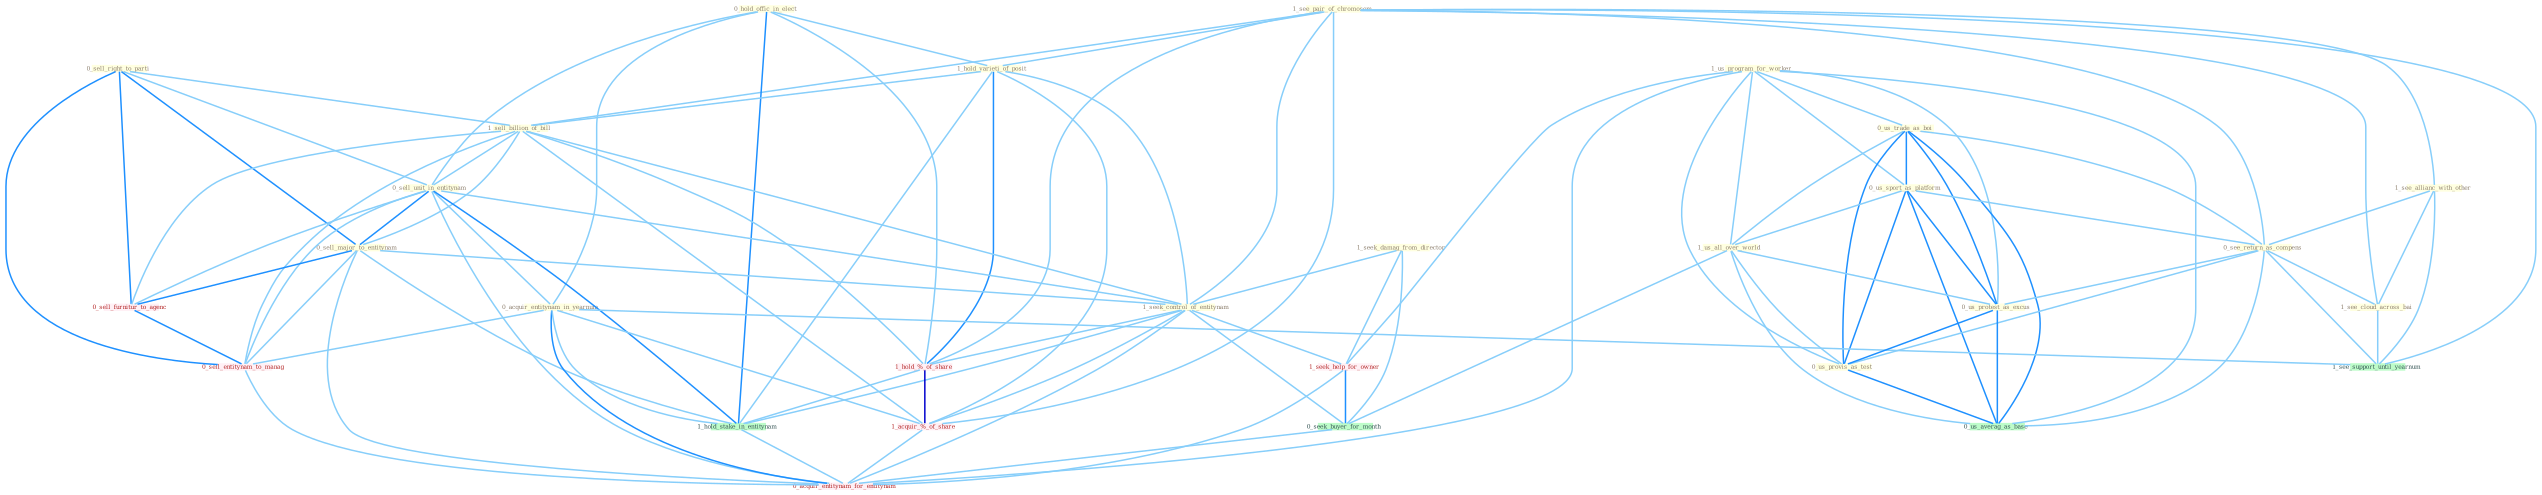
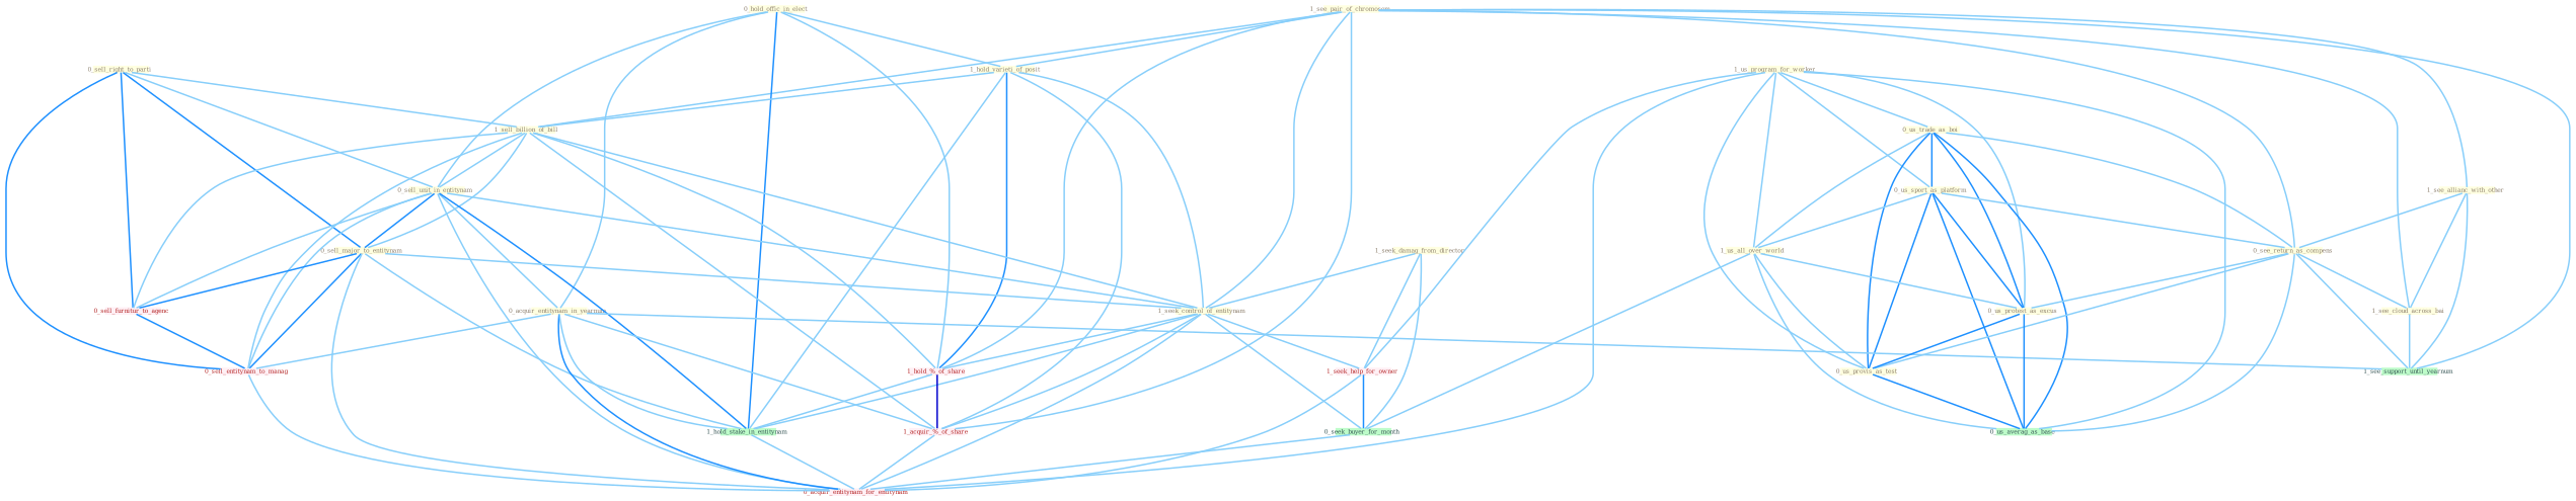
  graph {
    node [color="#ffffe0" fixedsize=true fontcolor="#8b7d6b" fontsize=4 shape=polygon style=filled]
    edge [color="#87cefa" w=1]
    "0_sell_right_to_parti " [height=.06 width=.5]
    "1_us_program_for_worker " [height=.06 width=.5]
    "1_seek_damag_from_director " [height=.06 width=.5]
    "1_see_pair_of_chromosom " [height=.06 width=.5]
    "0_hold_offic_in_elect " [height=.06 width=.5]
    "0_us_trade_as_boi " [height=.06 width=.5]
    "0_us_sport_as_platform " [height=.06 width=.5]
    "1_hold_varieti_of_posit " [height=.06 width=.5]
    "1_sell_billion_of_bill " [height=.06 width=.5]
    "1_see_allianc_with_other " [height=.06 width=.5]
    "0_sell_unit_in_entitynam " [height=.06 width=.5]
    "0_sell_major_to_entitynam " [height=.06 width=.5]
    "0_acquir_entitynam_in_yearnum " [height=.06 width=.5]
    "1_us_all_over_world " [height=.06 width=.5]
    "1_seek_control_of_entitynam " [height=.06 width=.5]
    "0_see_return_as_compens " [height=.06 width=.5]
    "1_see_cloud_across_bai " [height=.06 width=.5]
    "0_us_protest_as_excus " [height=.06 width=.5]
    "0_us_provis_as_test " [height=.06 width=.5]
    "1_hold_%_of_share " [color="#fff0f5" fontcolor="#b22222" height=.06 width=.5]
    "1_seek_help_for_owner " [color="#fff0f5" fontcolor="#b22222" height=.06 width=.5]
    "1_acquir_%_of_share " [color="#fff0f5" fontcolor="#b22222" height=.06 width=.5]
    "0_sell_furnitur_to_agenc " [color="#fff0f5" fontcolor="#b22222" height=.06 width=.5]
    "0_sell_entitynam_to_manag " [color="#fff0f5" fontcolor="#b22222" height=.06 width=.5]
    "0_acquir_entitynam_for_entitynam " [color="#fff0f5" fontcolor="#b22222" height=.06 width=.5]
    "0_us_averag_as_base " [color="#BDFCC9" fontcolor="#2f4f4f" height=.06 width=.5]
    "0_seek_buyer_for_month " [color="#BDFCC9" fontcolor="#2f4f4f" height=.06 width=.5]
    "1_see_support_until_yearnum " [color="#BDFCC9" fontcolor="#2f4f4f" height=.06 width=.5]
    "1_hold_stake_in_entitynam " [color="#BDFCC9" fontcolor="#2f4f4f" height=.06 width=.5]
    subgraph sub_1 {
      "0_sell_right_to_parti "
      "1_us_program_for_worker "
      "1_seek_damag_from_director "
      "1_see_pair_of_chromosom "
      "0_hold_offic_in_elect "
      "0_us_trade_as_boi "
      "0_us_sport_as_platform "
      "1_hold_varieti_of_posit "
      "1_sell_billion_of_bill "
      "1_see_allianc_with_other "
      "0_sell_unit_in_entitynam "
      "0_sell_major_to_entitynam "
      "0_acquir_entitynam_in_yearnum "
      "1_us_all_over_world "
      "1_seek_control_of_entitynam "
      "0_see_return_as_compens "
      "1_see_cloud_across_bai "
      "0_us_protest_as_excus "
      "0_us_provis_as_test "
    }
    subgraph sub_2 {
      "1_hold_%_of_share "
      "1_seek_help_for_owner "
      "1_acquir_%_of_share "
      "0_sell_furnitur_to_agenc "
      "0_sell_entitynam_to_manag "
      "0_acquir_entitynam_for_entitynam "
    }
    "0_sell_right_to_parti " -- "1_sell_billion_of_bill "
    "0_sell_right_to_parti " -- "0_sell_unit_in_entitynam "
    "0_sell_right_to_parti " -- "0_sell_major_to_entitynam " [color="#1e90ff" w=2]
    "0_sell_right_to_parti " -- "0_sell_furnitur_to_agenc " [color="#1e90ff" w=2]
    "0_sell_right_to_parti " -- "0_sell_entitynam_to_manag " [color="#1e90ff" w=2]
    "1_us_program_for_worker " -- "0_us_trade_as_boi "
    "1_us_program_for_worker " -- "0_us_sport_as_platform "
    "1_us_program_for_worker " -- "1_us_all_over_world "
    "1_us_program_for_worker " -- "0_us_protest_as_excus "
    "1_us_program_for_worker " -- "0_us_provis_as_test "
    "1_us_program_for_worker " -- "1_seek_help_for_owner "
    "1_us_program_for_worker " -- "0_acquir_entitynam_for_entitynam "
    "1_us_program_for_worker " -- "0_us_averag_as_base "
    "1_seek_damag_from_director " -- "1_seek_control_of_entitynam "
    "1_seek_damag_from_director " -- "1_seek_help_for_owner "
    "1_seek_damag_from_director " -- "0_seek_buyer_for_month "
    "1_see_pair_of_chromosom " -- "1_hold_varieti_of_posit "
    "1_see_pair_of_chromosom " -- "1_sell_billion_of_bill "
    "1_see_pair_of_chromosom " -- "1_see_allianc_with_other "
    "1_see_pair_of_chromosom " -- "1_seek_control_of_entitynam "
    "1_see_pair_of_chromosom " -- "0_see_return_as_compens "
    "1_see_pair_of_chromosom " -- "1_see_cloud_across_bai "
    "1_see_pair_of_chromosom " -- "1_hold_%_of_share "
    "1_see_pair_of_chromosom " -- "1_acquir_%_of_share "
    "1_see_pair_of_chromosom " -- "1_see_support_until_yearnum "
    "0_hold_offic_in_elect " -- "1_hold_varieti_of_posit "
    "0_hold_offic_in_elect " -- "0_sell_unit_in_entitynam "
    "0_hold_offic_in_elect " -- "0_acquir_entitynam_in_yearnum "
    "0_hold_offic_in_elect " -- "1_hold_%_of_share "
    "0_hold_offic_in_elect " -- "1_hold_stake_in_entitynam " [color="#1e90ff" w=2]
    "0_us_trade_as_boi " -- "0_us_sport_as_platform " [color="#1e90ff" w=2]
    "0_us_trade_as_boi " -- "1_us_all_over_world "
    "0_us_trade_as_boi " -- "0_see_return_as_compens "
    "0_us_trade_as_boi " -- "0_us_protest_as_excus " [color="#1e90ff" w=2]
    "0_us_trade_as_boi " -- "0_us_provis_as_test " [color="#1e90ff" w=2]
    "0_us_trade_as_boi " -- "0_us_averag_as_base " [color="#1e90ff" w=2]
    "0_us_sport_as_platform " -- "1_us_all_over_world "
    "0_us_sport_as_platform " -- "0_see_return_as_compens "
    "0_us_sport_as_platform " -- "0_us_protest_as_excus " [color="#1e90ff" w=2]
    "0_us_sport_as_platform " -- "0_us_provis_as_test " [color="#1e90ff" w=2]
    "0_us_sport_as_platform " -- "0_us_averag_as_base " [color="#1e90ff" w=2]
    "1_hold_varieti_of_posit " -- "1_sell_billion_of_bill "
    "1_hold_varieti_of_posit " -- "1_seek_control_of_entitynam "
    "1_hold_varieti_of_posit " -- "1_hold_%_of_share " [color="#1e90ff" w=2]
    "1_hold_varieti_of_posit " -- "1_acquir_%_of_share "
    "1_hold_varieti_of_posit " -- "1_hold_stake_in_entitynam "
    "1_sell_billion_of_bill " -- "0_sell_unit_in_entitynam "
    "1_sell_billion_of_bill " -- "0_sell_major_to_entitynam "
    "1_sell_billion_of_bill " -- "1_seek_control_of_entitynam "
    "1_sell_billion_of_bill " -- "1_hold_%_of_share "
    "1_sell_billion_of_bill " -- "1_acquir_%_of_share "
    "1_sell_billion_of_bill " -- "0_sell_furnitur_to_agenc "
    "1_sell_billion_of_bill " -- "0_sell_entitynam_to_manag "
    "1_see_allianc_with_other " -- "0_see_return_as_compens "
    "1_see_allianc_with_other " -- "1_see_cloud_across_bai "
    "1_see_allianc_with_other " -- "1_see_support_until_yearnum "
    "0_sell_unit_in_entitynam " -- "0_sell_major_to_entitynam " [color="#1e90ff" w=2]
    "0_sell_unit_in_entitynam " -- "0_acquir_entitynam_in_yearnum "
    "0_sell_unit_in_entitynam " -- "1_seek_control_of_entitynam "
    "0_sell_unit_in_entitynam " -- "0_sell_furnitur_to_agenc "
    "0_sell_unit_in_entitynam " -- "0_sell_entitynam_to_manag "
    "0_sell_unit_in_entitynam " -- "0_acquir_entitynam_for_entitynam "
    "0_sell_unit_in_entitynam " -- "1_hold_stake_in_entitynam " [color="#1e90ff" w=2]
    "0_sell_major_to_entitynam " -- "1_seek_control_of_entitynam "
    "0_sell_major_to_entitynam " -- "0_sell_furnitur_to_agenc " [color="#1e90ff" w=2]
-   "0_sell_major_to_entitynam " -- "0_sell_entitynam_to_manag " [w=2]
+   "0_sell_major_to_entitynam " -- "0_sell_entitynam_to_manag " [color="#1e90ff" w=2]
    "0_sell_major_to_entitynam " -- "0_acquir_entitynam_for_entitynam "
    "0_sell_major_to_entitynam " -- "1_hold_stake_in_entitynam "
    "0_acquir_entitynam_in_yearnum " -- "1_acquir_%_of_share "
    "0_acquir_entitynam_in_yearnum " -- "0_sell_entitynam_to_manag "
    "0_acquir_entitynam_in_yearnum " -- "0_acquir_entitynam_for_entitynam " [color="#1e90ff" w=2]
    "0_acquir_entitynam_in_yearnum " -- "1_see_support_until_yearnum "
    "0_acquir_entitynam_in_yearnum " -- "1_hold_stake_in_entitynam "
    "1_us_all_over_world " -- "0_us_protest_as_excus "
    "1_us_all_over_world " -- "0_us_provis_as_test "
    "1_us_all_over_world " -- "0_us_averag_as_base "
    "1_us_all_over_world " -- "0_seek_buyer_for_month "
    "1_seek_control_of_entitynam " -- "1_hold_%_of_share "
    "1_seek_control_of_entitynam " -- "1_seek_help_for_owner "
    "1_seek_control_of_entitynam " -- "1_acquir_%_of_share "
    "1_seek_control_of_entitynam " -- "0_acquir_entitynam_for_entitynam "
    "1_seek_control_of_entitynam " -- "0_seek_buyer_for_month "
    "1_seek_control_of_entitynam " -- "1_hold_stake_in_entitynam "
    "0_see_return_as_compens " -- "1_see_cloud_across_bai "
    "0_see_return_as_compens " -- "0_us_protest_as_excus "
    "0_see_return_as_compens " -- "0_us_provis_as_test "
    "0_see_return_as_compens " -- "0_us_averag_as_base "
    "0_see_return_as_compens " -- "1_see_support_until_yearnum "
    "1_see_cloud_across_bai " -- "1_see_support_until_yearnum "
    "0_us_protest_as_excus " -- "0_us_provis_as_test " [color="#1e90ff" w=2]
    "0_us_protest_as_excus " -- "0_us_averag_as_base " [color="#1e90ff" w=2]
    "0_us_provis_as_test " -- "0_us_averag_as_base " [color="#1e90ff" w=2]
    "1_hold_%_of_share " -- "1_acquir_%_of_share " [color="#0000cd" w=3]
    "1_hold_%_of_share " -- "1_hold_stake_in_entitynam "
    "1_seek_help_for_owner " -- "0_acquir_entitynam_for_entitynam "
    "1_seek_help_for_owner " -- "0_seek_buyer_for_month " [color="#1e90ff" w=2]
    "1_acquir_%_of_share " -- "0_acquir_entitynam_for_entitynam "
    "0_sell_furnitur_to_agenc " -- "0_sell_entitynam_to_manag " [color="#1e90ff" w=2]
    "0_sell_entitynam_to_manag " -- "0_acquir_entitynam_for_entitynam "
    "0_seek_buyer_for_month " -- "0_acquir_entitynam_for_entitynam "
    "1_hold_stake_in_entitynam " -- "0_acquir_entitynam_for_entitynam "
  }
